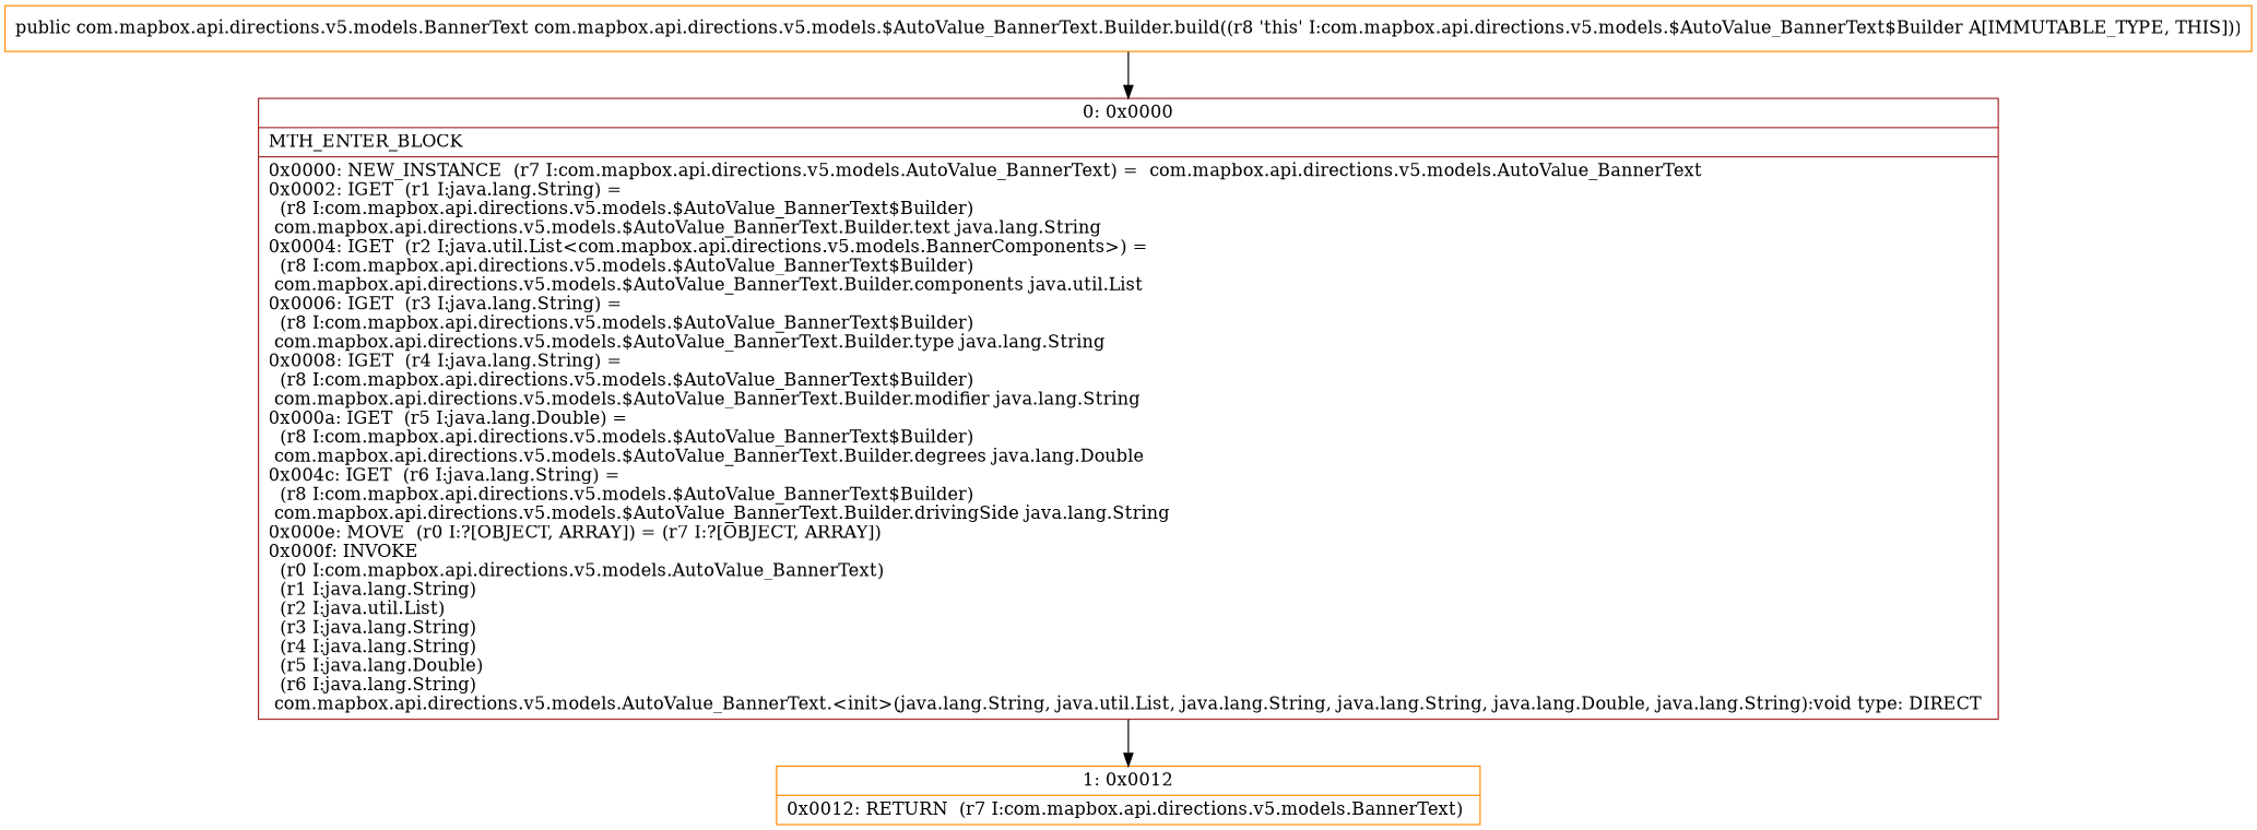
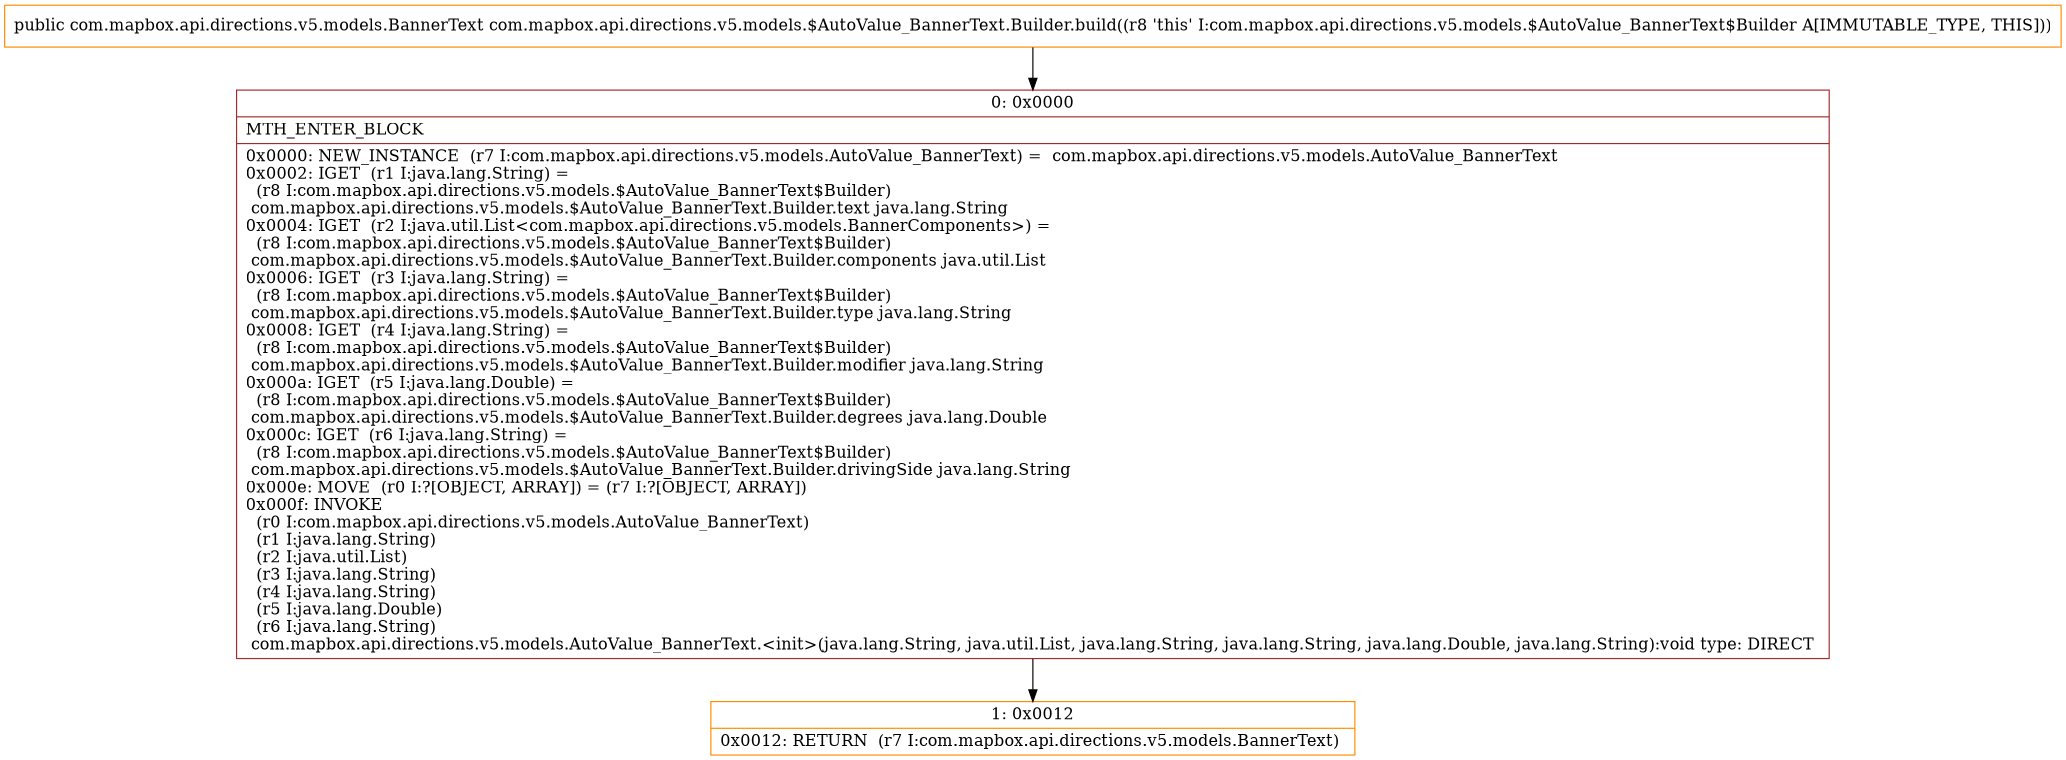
  digraph {
    node [shape=record color=darkorange]
-   n1 [label="{0\:\ 0x0000|MTH_ENTER_BLOCK\l|0x0000: NEW_INSTANCE  (r7 I:com.mapbox.api.directions.v5.models.AutoValue_BannerText) =  com.mapbox.api.directions.v5.models.AutoValue_BannerText \l0x0002: IGET  (r1 I:java.lang.String) = \l  (r8 I:com.mapbox.api.directions.v5.models.$AutoValue_BannerText$Builder)\l com.mapbox.api.directions.v5.models.$AutoValue_BannerText.Builder.text java.lang.String \l0x0004: IGET  (r2 I:java.util.List\<com.mapbox.api.directions.v5.models.BannerComponents\>) = \l  (r8 I:com.mapbox.api.directions.v5.models.$AutoValue_BannerText$Builder)\l com.mapbox.api.directions.v5.models.$AutoValue_BannerText.Builder.components java.util.List \l0x0006: IGET  (r3 I:java.lang.String) = \l  (r8 I:com.mapbox.api.directions.v5.models.$AutoValue_BannerText$Builder)\l com.mapbox.api.directions.v5.models.$AutoValue_BannerText.Builder.type java.lang.String \l0x0008: IGET  (r4 I:java.lang.String) = \l  (r8 I:com.mapbox.api.directions.v5.models.$AutoValue_BannerText$Builder)\l com.mapbox.api.directions.v5.models.$AutoValue_BannerText.Builder.modifier java.lang.String \l0x000a: IGET  (r5 I:java.lang.Double) = \l  (r8 I:com.mapbox.api.directions.v5.models.$AutoValue_BannerText$Builder)\l com.mapbox.api.directions.v5.models.$AutoValue_BannerText.Builder.degrees java.lang.Double \l0x004c: IGET  (r6 I:java.lang.String) = \l  (r8 I:com.mapbox.api.directions.v5.models.$AutoValue_BannerText$Builder)\l com.mapbox.api.directions.v5.models.$AutoValue_BannerText.Builder.drivingSide java.lang.String \l0x000e: MOVE  (r0 I:?[OBJECT, ARRAY]) = (r7 I:?[OBJECT, ARRAY]) \l0x000f: INVOKE  \l  (r0 I:com.mapbox.api.directions.v5.models.AutoValue_BannerText)\l  (r1 I:java.lang.String)\l  (r2 I:java.util.List)\l  (r3 I:java.lang.String)\l  (r4 I:java.lang.String)\l  (r5 I:java.lang.Double)\l  (r6 I:java.lang.String)\l com.mapbox.api.directions.v5.models.AutoValue_BannerText.\<init\>(java.lang.String, java.util.List, java.lang.String, java.lang.String, java.lang.Double, java.lang.String):void type: DIRECT \l}" color=brown]
+   n1 [label="{0\:\ 0x0000|MTH_ENTER_BLOCK\l|0x0000: NEW_INSTANCE  (r7 I:com.mapbox.api.directions.v5.models.AutoValue_BannerText) =  com.mapbox.api.directions.v5.models.AutoValue_BannerText \l0x0002: IGET  (r1 I:java.lang.String) = \l  (r8 I:com.mapbox.api.directions.v5.models.$AutoValue_BannerText$Builder)\l com.mapbox.api.directions.v5.models.$AutoValue_BannerText.Builder.text java.lang.String \l0x0004: IGET  (r2 I:java.util.List\<com.mapbox.api.directions.v5.models.BannerComponents\>) = \l  (r8 I:com.mapbox.api.directions.v5.models.$AutoValue_BannerText$Builder)\l com.mapbox.api.directions.v5.models.$AutoValue_BannerText.Builder.components java.util.List \l0x0006: IGET  (r3 I:java.lang.String) = \l  (r8 I:com.mapbox.api.directions.v5.models.$AutoValue_BannerText$Builder)\l com.mapbox.api.directions.v5.models.$AutoValue_BannerText.Builder.type java.lang.String \l0x0008: IGET  (r4 I:java.lang.String) = \l  (r8 I:com.mapbox.api.directions.v5.models.$AutoValue_BannerText$Builder)\l com.mapbox.api.directions.v5.models.$AutoValue_BannerText.Builder.modifier java.lang.String \l0x000a: IGET  (r5 I:java.lang.Double) = \l  (r8 I:com.mapbox.api.directions.v5.models.$AutoValue_BannerText$Builder)\l com.mapbox.api.directions.v5.models.$AutoValue_BannerText.Builder.degrees java.lang.Double \l0x000c: IGET  (r6 I:java.lang.String) = \l  (r8 I:com.mapbox.api.directions.v5.models.$AutoValue_BannerText$Builder)\l com.mapbox.api.directions.v5.models.$AutoValue_BannerText.Builder.drivingSide java.lang.String \l0x000e: MOVE  (r0 I:?[OBJECT, ARRAY]) = (r7 I:?[OBJECT, ARRAY]) \l0x000f: INVOKE  \l  (r0 I:com.mapbox.api.directions.v5.models.AutoValue_BannerText)\l  (r1 I:java.lang.String)\l  (r2 I:java.util.List)\l  (r3 I:java.lang.String)\l  (r4 I:java.lang.String)\l  (r5 I:java.lang.Double)\l  (r6 I:java.lang.String)\l com.mapbox.api.directions.v5.models.AutoValue_BannerText.\<init\>(java.lang.String, java.util.List, java.lang.String, java.lang.String, java.lang.Double, java.lang.String):void type: DIRECT \l}" color=brown]
    n2 [label="{1\:\ 0x0012|0x0012: RETURN  (r7 I:com.mapbox.api.directions.v5.models.BannerText) \l}"]
    n3 [label="{public com.mapbox.api.directions.v5.models.BannerText com.mapbox.api.directions.v5.models.$AutoValue_BannerText.Builder.build((r8 'this' I:com.mapbox.api.directions.v5.models.$AutoValue_BannerText$Builder A[IMMUTABLE_TYPE, THIS])) }"]
    n1 -> n2
    n3 -> n1
  }
